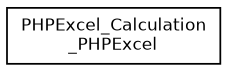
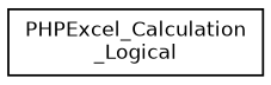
  digraph {
    rankdir=LR
-   n1 [color=black fillcolor=white fontname=Helvetica fontsize=10 height=0.2 label="PHPExcel_Calculation\l_PHPExcel" shape=record style=filled width=0.4]
+   n1 [color=black fillcolor=white fontname=Helvetica fontsize=10 height=0.2 label="PHPExcel_Calculation\l_Logical" shape=record style=filled width=0.4]
  }
